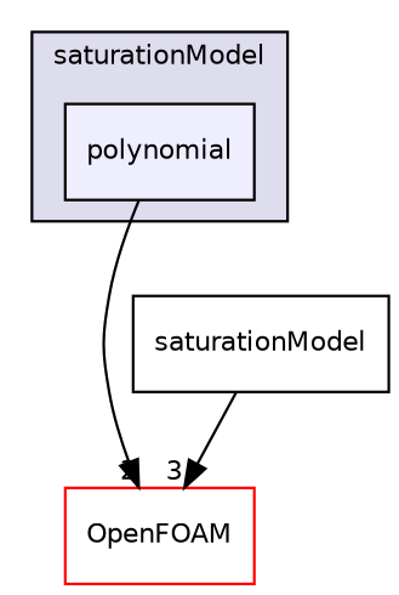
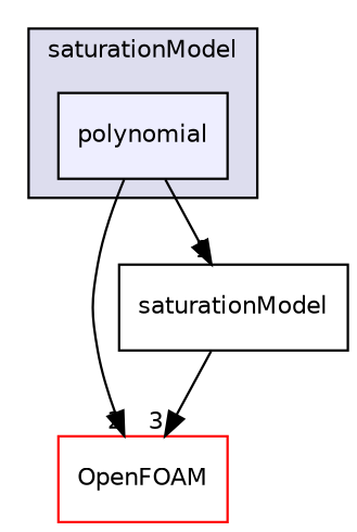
  digraph {
    compound=true
    fontname="DejaVu Sans"
    node [fontname="DejaVu Sans" fontsize=10 shape=box]
    edge [fontname="DejaVu Sans" labeldistance=1.5 labelfontname=Helvetica labelfontsize=10]
    n1 [fillcolor="#eeeeff" label=polynomial pencolor=black style=filled]
    n2 [color=red label=OpenFOAM]
    n3 [label=saturationModel]
    subgraph cluster_1 {
      bgcolor="#ddddee"
      fontsize=10
      label=saturationModel
      pencolor=black
      n1
    }
    n1 -> n2 [headlabel=2]
+   n1 -> n3 [headlabel=1]
    n3 -> n2 [headlabel=3]
  }
